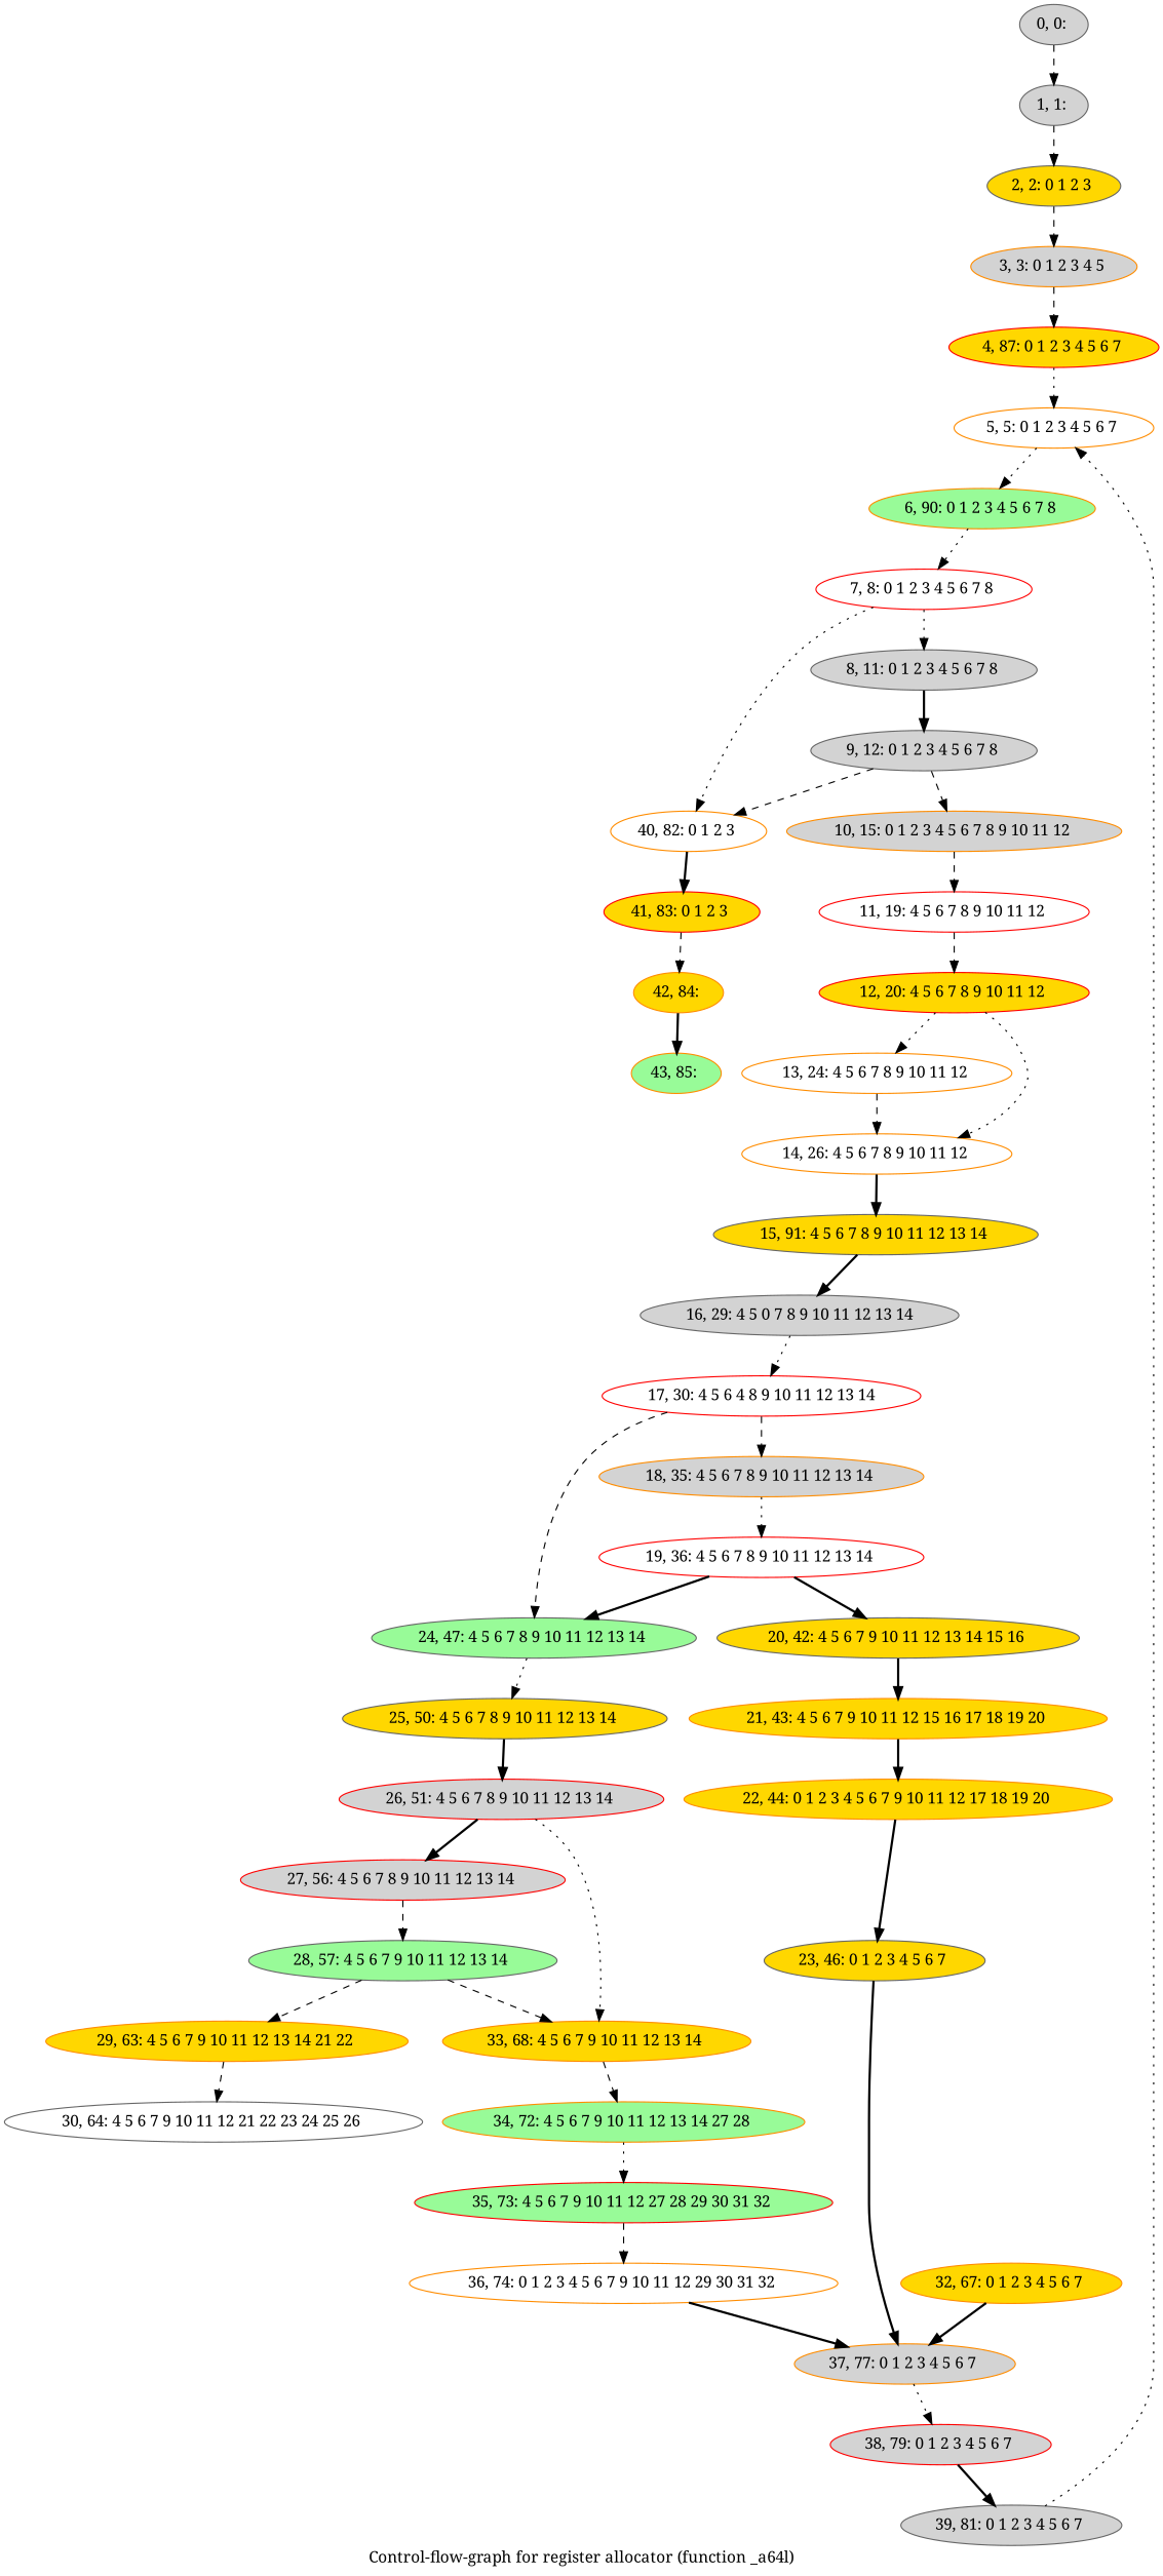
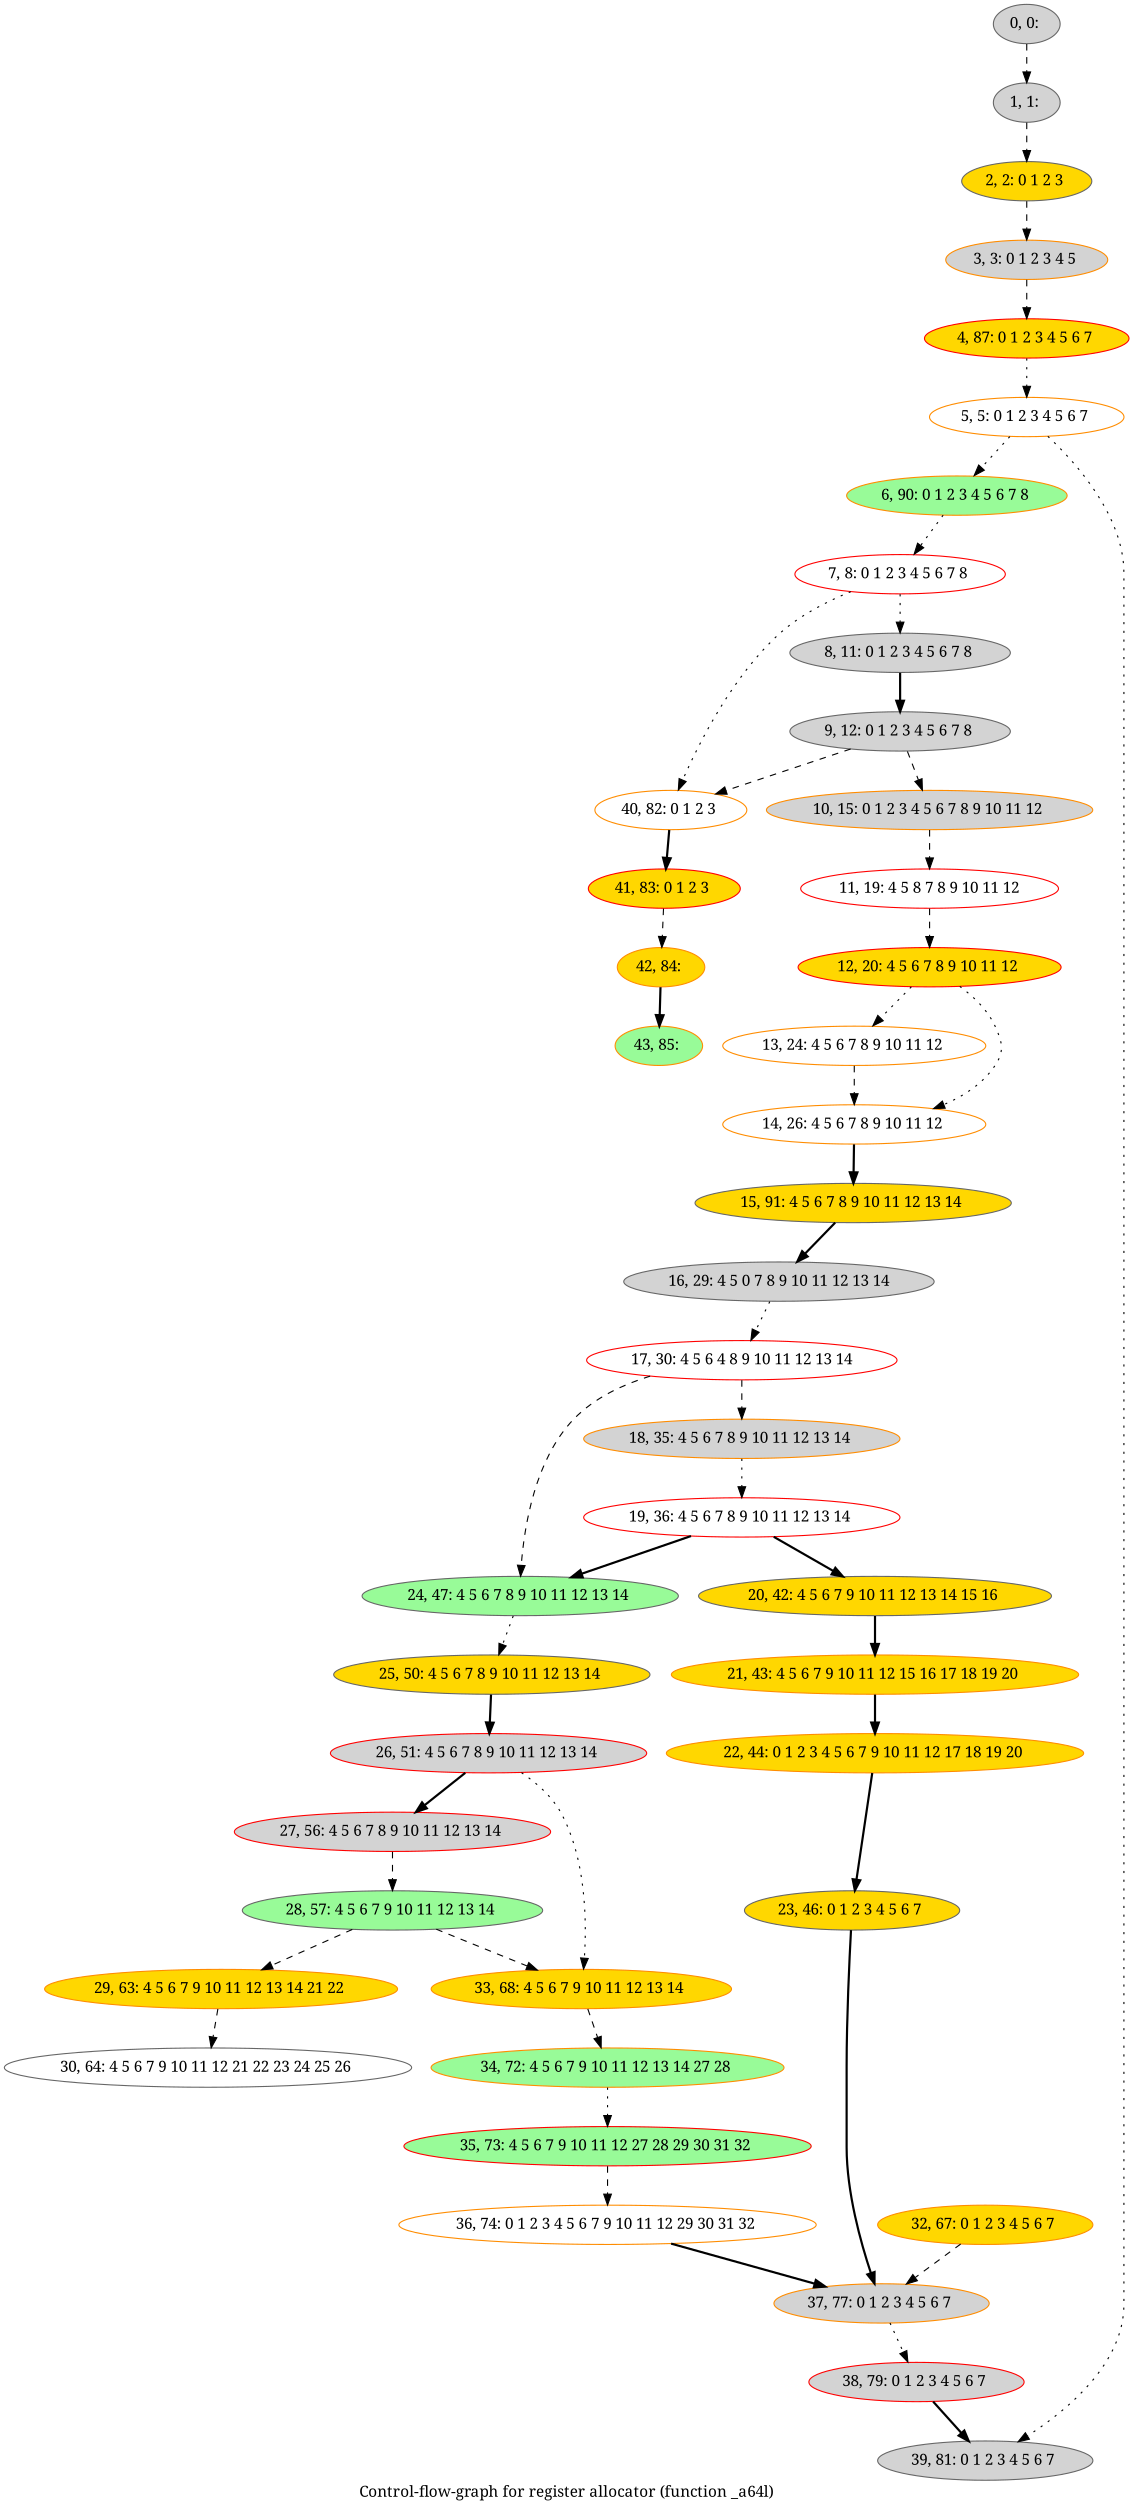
  digraph {
    fontname="Noto Serif"
    label="Control-flow-graph for register allocator (function _a64l)"
    node [color=darkorange fillcolor=gold fontname="Noto Serif" style=filled]
    edge [fontname="Noto Serif" style=dashed]
    n1 [color=gray40 fillcolor=lightgrey label="0, 0: "]
    n2 [color=gray40 fillcolor=lightgrey label="1, 1: "]
    n3 [color=gray40 label="2, 2: 0 1 2 3 "]
    n4 [fillcolor=lightgrey label="3, 3: 0 1 2 3 4 5 "]
    n5 [color=red label="4, 87: 0 1 2 3 4 5 6 7 "]
    n6 [fillcolor=white label="5, 5: 0 1 2 3 4 5 6 7 "]
    n7 [fillcolor=palegreen label="6, 90: 0 1 2 3 4 5 6 7 8 "]
    n8 [color=red fillcolor=white label="7, 8: 0 1 2 3 4 5 6 7 8 "]
    n9 [color=gray40 fillcolor=lightgrey label="8, 11: 0 1 2 3 4 5 6 7 8 "]
    n10 [fillcolor=white label="40, 82: 0 1 2 3 "]
    n11 [color=gray40 fillcolor=lightgrey label="9, 12: 0 1 2 3 4 5 6 7 8 "]
    n12 [color=red label="41, 83: 0 1 2 3 "]
    n13 [fillcolor=lightgrey label="10, 15: 0 1 2 3 4 5 6 7 8 9 10 11 12 "]
-   n14 [color=red fillcolor=white label="11, 19: 4 5 6 7 8 9 10 11 12 "]
+   n14 [color=red fillcolor=white label="11, 19: 4 5 8 7 8 9 10 11 12"]
    n15 [color=red label="12, 20: 4 5 6 7 8 9 10 11 12 "]
    n16 [fillcolor=white label="13, 24: 4 5 6 7 8 9 10 11 12 "]
    n17 [fillcolor=white label="14, 26: 4 5 6 7 8 9 10 11 12 "]
    n18 [color=gray40 label="15, 91: 4 5 6 7 8 9 10 11 12 13 14 "]
    n19 [color=gray40 fillcolor=lightgrey label="16, 29: 4 5 0 7 8 9 10 11 12 13 14"]
    n20 [color=red fillcolor=white label="17, 30: 4 5 6 4 8 9 10 11 12 13 14"]
    n21 [fillcolor=lightgrey label="18, 35: 4 5 6 7 8 9 10 11 12 13 14 "]
    n22 [color=gray40 fillcolor=palegreen label="24, 47: 4 5 6 7 8 9 10 11 12 13 14 "]
    n23 [color=red fillcolor=white label="19, 36: 4 5 6 7 8 9 10 11 12 13 14 "]
    n24 [color=gray40 label="25, 50: 4 5 6 7 8 9 10 11 12 13 14 "]
    n25 [color=gray40 label="20, 42: 4 5 6 7 9 10 11 12 13 14 15 16 "]
    n26 [label="21, 43: 4 5 6 7 9 10 11 12 15 16 17 18 19 20 "]
    n27 [label="22, 44: 0 1 2 3 4 5 6 7 9 10 11 12 17 18 19 20 "]
    n28 [color=gray40 label="23, 46: 0 1 2 3 4 5 6 7 "]
    n29 [fillcolor=lightgrey label="37, 77: 0 1 2 3 4 5 6 7 "]
    n30 [color=red fillcolor=lightgrey label="38, 79: 0 1 2 3 4 5 6 7 "]
    n31 [color=red fillcolor=lightgrey label="26, 51: 4 5 6 7 8 9 10 11 12 13 14 "]
    n32 [color=red fillcolor=lightgrey label="27, 56: 4 5 6 7 8 9 10 11 12 13 14 "]
    n33 [label="33, 68: 4 5 6 7 9 10 11 12 13 14 "]
    n34 [color=gray40 fillcolor=palegreen label="28, 57: 4 5 6 7 9 10 11 12 13 14 "]
    n35 [fillcolor=palegreen label="34, 72: 4 5 6 7 9 10 11 12 13 14 27 28 "]
    n36 [label="29, 63: 4 5 6 7 9 10 11 12 13 14 21 22 "]
    n37 [color=gray40 fillcolor=white label="30, 64: 4 5 6 7 9 10 11 12 21 22 23 24 25 26 "]
    n38 [label="32, 67: 0 1 2 3 4 5 6 7 "]
    n39 [color=red fillcolor=palegreen label="35, 73: 4 5 6 7 9 10 11 12 27 28 29 30 31 32 "]
    n40 [fillcolor=white label="36, 74: 0 1 2 3 4 5 6 7 9 10 11 12 29 30 31 32 "]
    n41 [color=gray40 fillcolor=lightgrey label="39, 81: 0 1 2 3 4 5 6 7 "]
    n42 [label="42, 84: "]
    n43 [fillcolor=palegreen label="43, 85: "]
    n1 -> n2
    n2 -> n3
    n3 -> n4
    n4 -> n5
    n5 -> n6 [style=dotted]
    n6 -> n7 [style=dotted]
    n7 -> n8 [style=dotted]
    n8 -> n9 [style=dotted]
    n8 -> n10 [style=dotted]
    n9 -> n11 [style=bold]
    n10 -> n12 [style=bold]
    n11 -> n10
    n11 -> n13
    n12 -> n42
    n13 -> n14
    n14 -> n15
    n15 -> n16 [style=dotted]
    n15 -> n17 [style=dotted]
    n16 -> n17
    n17 -> n18 [style=bold]
    n18 -> n19 [style=bold]
    n19 -> n20 [style=dotted]
    n20 -> n21
    n20 -> n22
    n21 -> n23 [style=dotted]
    n22 -> n24 [style=dotted]
    n23 -> n22 [style=bold]
    n23 -> n25 [style=bold]
    n24 -> n31 [style=bold]
    n25 -> n26 [style=bold]
    n26 -> n27 [style=bold]
    n27 -> n28 [style=bold]
    n28 -> n29 [style=bold]
    n29 -> n30 [style=dotted]
    n30 -> n41 [style=bold]
    n31 -> n32 [style=bold]
    n31 -> n33 [style=dotted]
    n32 -> n34
    n33 -> n35
    n34 -> n33
    n34 -> n36
    n35 -> n39 [style=dotted]
    n36 -> n37
-   n38 -> n29 [style=bold]
+   n38 -> n29
    n39 -> n40
    n40 -> n29 [style=bold]
-   n41 -> n6 [style=dotted]
+   n6 -> n41 [style=dotted]
    n42 -> n43 [style=bold]
  }
